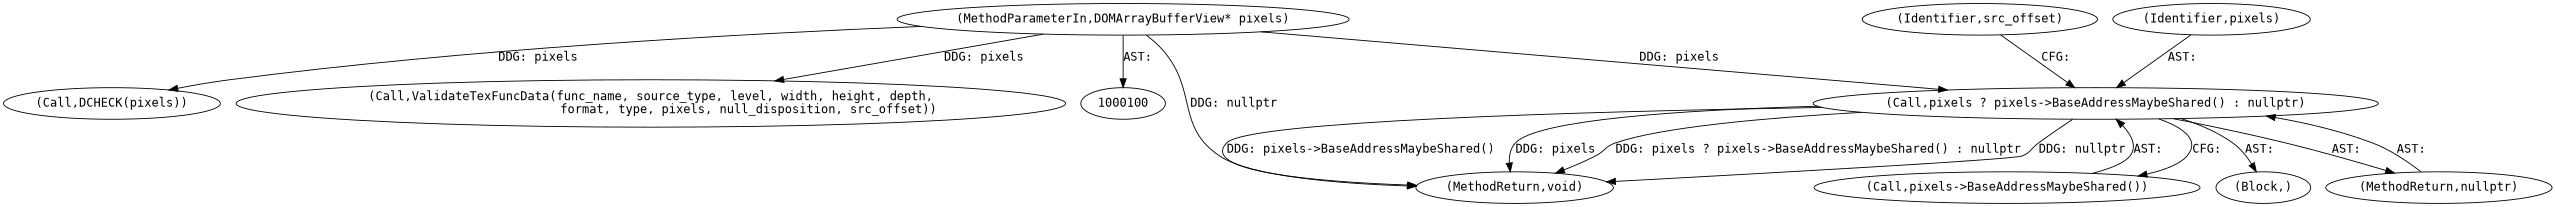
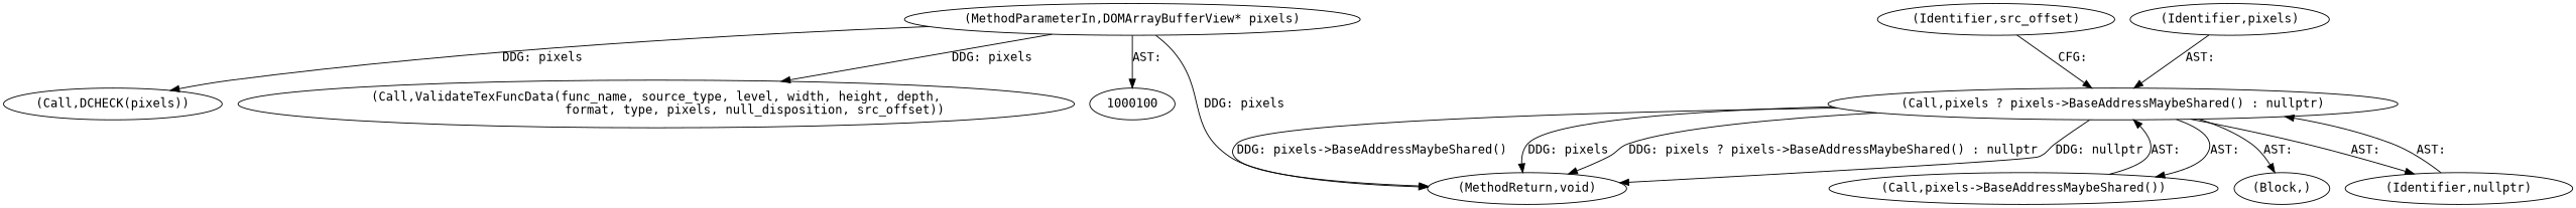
  digraph {
    fontname="DejaVu Sans Mono"
    node [fontname="DejaVu Sans Mono"]
    edge [fontname="DejaVu Sans Mono"]
    n1 [label="(Call,pixels ? pixels->BaseAddressMaybeShared() : nullptr)"]
    n2 [label="(Call,pixels->BaseAddressMaybeShared())"]
    n3 [label="(MethodReturn,void)"]
    n4 [label="(Block,)"]
-   n5 [label="(MethodReturn,nullptr)"]
+   n5 [label="(Identifier,nullptr)"]
    n6 [label="(MethodParameterIn,DOMArrayBufferView* pixels)"]
    n7 [label="(Call,DCHECK(pixels))"]
    n8 [label="(Call,ValidateTexFuncData(func_name, source_type, level, width, height, depth,\n                           format, type, pixels, null_disposition, src_offset))"]
    1000100
    n10 [label="(Identifier,src_offset)"]
    n11 [label="(Identifier,pixels)"]
-   n1 -> n2 [label="CFG: "]
+   n1 -> n2 [label="AST: "]
    n1 -> n3 [label="DDG: pixels->BaseAddressMaybeShared()"]
    n1 -> n3 [label="DDG: pixels"]
    n1 -> n3 [label="DDG: pixels ? pixels->BaseAddressMaybeShared() : nullptr"]
    n1 -> n3 [label="DDG: nullptr"]
    n1 -> n4 [label="AST: "]
    n1 -> n5 [label="AST: "]
    n2 -> n1 [label="AST: "]
    n5 -> n1 [label="AST: "]
-   n6 -> n1 [label="DDG: pixels"]
-   n6 -> n3 [label="DDG: nullptr"]
+   n6 -> n3 [label="DDG: pixels"]
    n6 -> n7 [label="DDG: pixels"]
    n6 -> n8 [label="DDG: pixels"]
    n6 -> 1000100 [label="AST: "]
    n10 -> n1 [label="CFG: "]
    n11 -> n1 [label="AST: "]
  }
